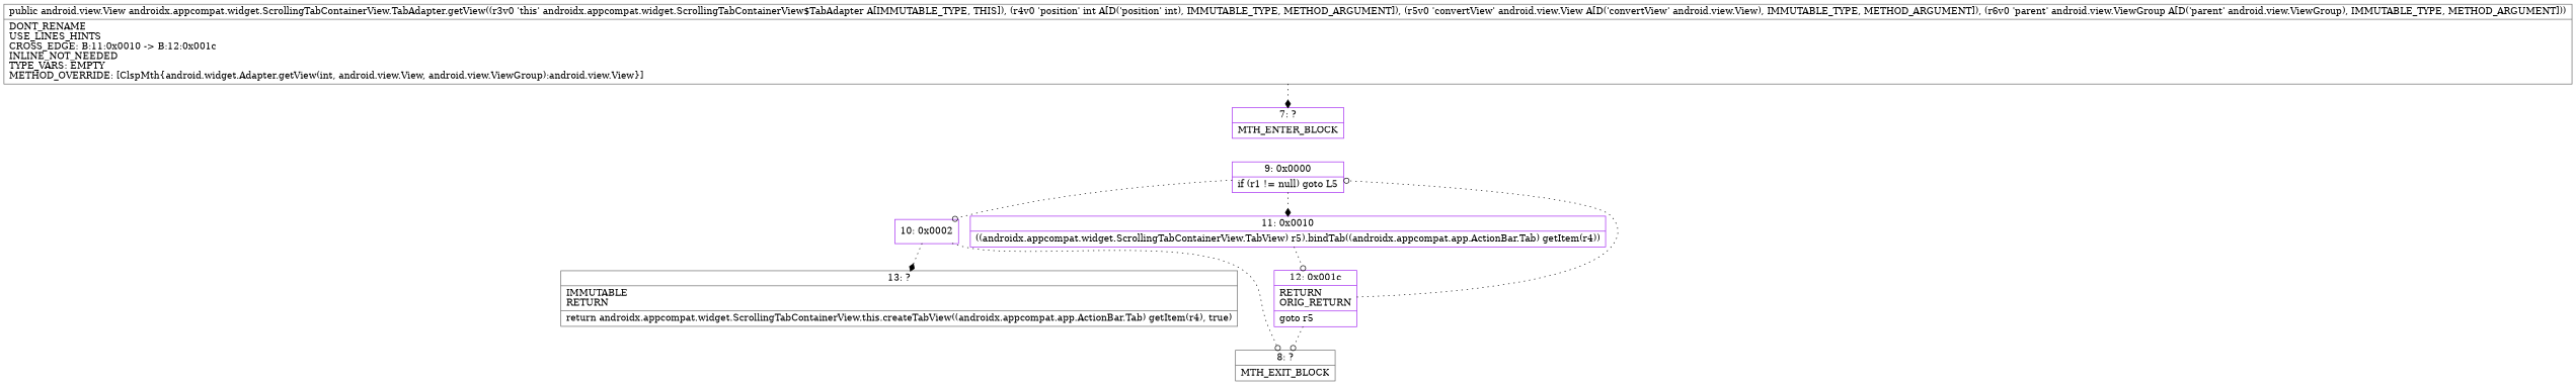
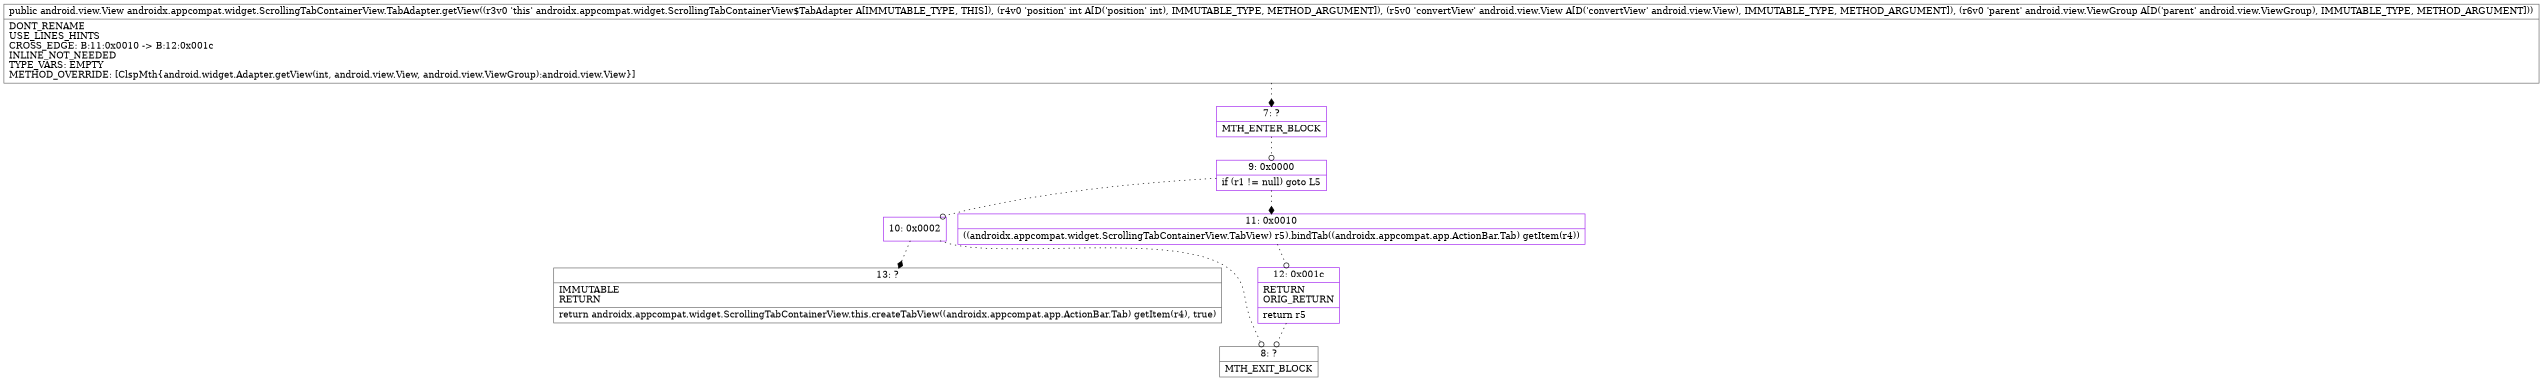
  digraph {
    node [color=purple shape=record]
    edge [arrowhead=odot style=dotted]
    n1 [label="{7\:\ ?|MTH_ENTER_BLOCK\l}"]
    n2 [label="{9\:\ 0x0000|if (r1 != null) goto L5\l}"]
    n3 [label="{10\:\ 0x0002}"]
    n4 [label="{11\:\ 0x0010|((androidx.appcompat.widget.ScrollingTabContainerView.TabView) r5).bindTab((androidx.appcompat.app.ActionBar.Tab) getItem(r4))\l}"]
    n5 [color=gray40 label="{13\:\ ?|IMMUTABLE\lRETURN\l|return androidx.appcompat.widget.ScrollingTabContainerView.this.createTabView((androidx.appcompat.app.ActionBar.Tab) getItem(r4), true)\l}"]
    n6 [color=gray40 label="{8\:\ ?|MTH_EXIT_BLOCK\l}"]
-   n7 [label="{12\:\ 0x001c|RETURN\lORIG_RETURN\l|goto r5\l}"]
+   n7 [label="{12\:\ 0x001c|RETURN\lORIG_RETURN\l|return r5\l}"]
    n8 [color=gray40 label="{public android.view.View androidx.appcompat.widget.ScrollingTabContainerView.TabAdapter.getView((r3v0 'this' androidx.appcompat.widget.ScrollingTabContainerView$TabAdapter A[IMMUTABLE_TYPE, THIS]), (r4v0 'position' int A[D('position' int), IMMUTABLE_TYPE, METHOD_ARGUMENT]), (r5v0 'convertView' android.view.View A[D('convertView' android.view.View), IMMUTABLE_TYPE, METHOD_ARGUMENT]), (r6v0 'parent' android.view.ViewGroup A[D('parent' android.view.ViewGroup), IMMUTABLE_TYPE, METHOD_ARGUMENT]))  | DONT_RENAME\lUSE_LINES_HINTS\lCROSS_EDGE: B:11:0x0010 \-\> B:12:0x001c\lINLINE_NOT_NEEDED\lTYPE_VARS: EMPTY\lMETHOD_OVERRIDE: [ClspMth\{android.widget.Adapter.getView(int, android.view.View, android.view.ViewGroup):android.view.View\}]\l}"]
-   n7 -> n2
+   n1 -> n2
    n2 -> n3
    n2 -> n4 [arrowhead=diamond]
    n3 -> n5 [arrowhead=diamond]
    n3 -> n6
    n4 -> n7
    n7 -> n6
    n8 -> n1 [arrowhead=diamond]
  }
